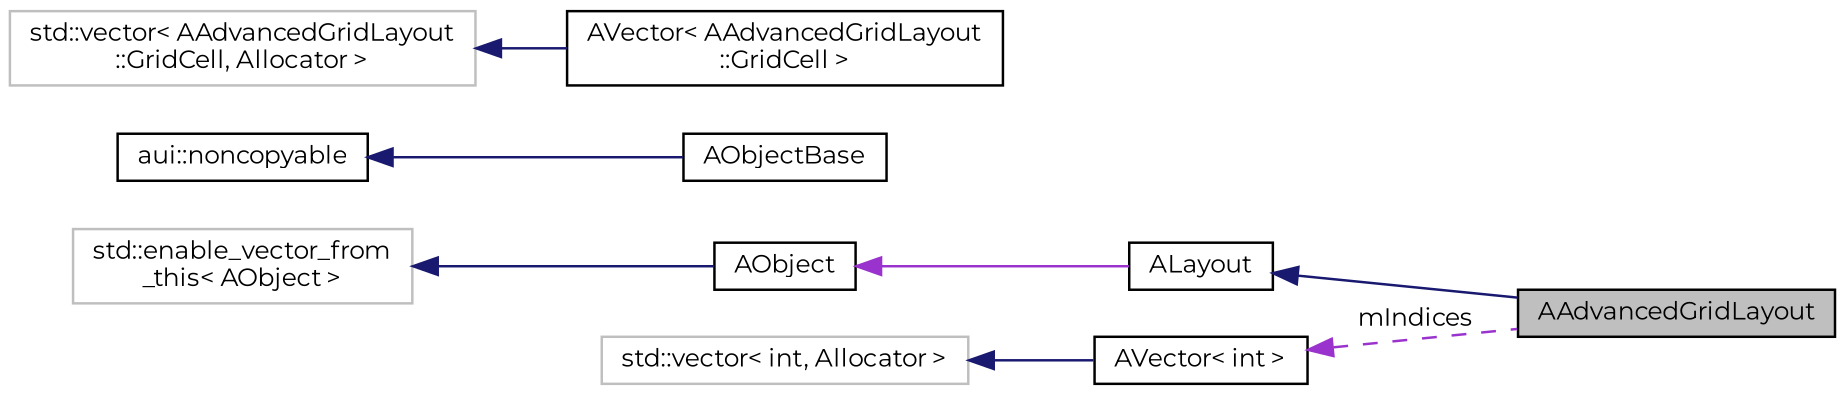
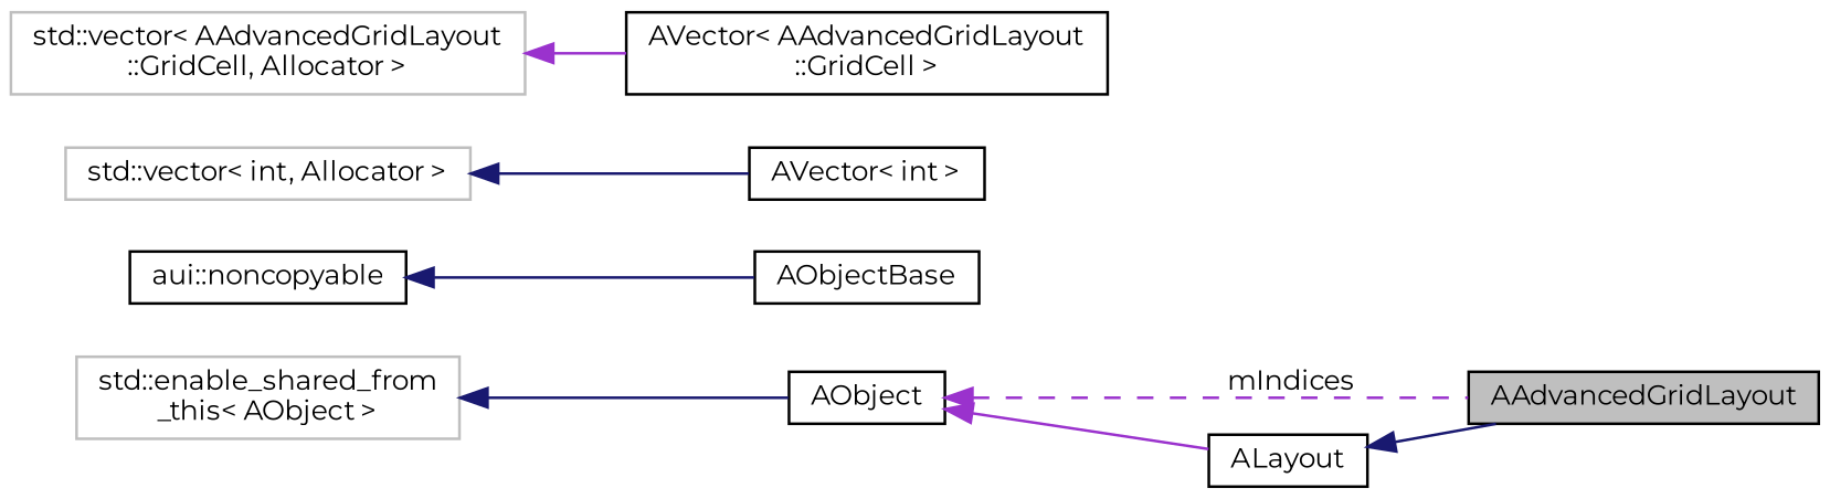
  digraph {
    fontname=Montserrat
    rankdir=LR
    node [color=black fillcolor=white fontname=Montserrat fontsize=10 shape=record style=filled]
    edge [color=midnightblue dir=back fontname=Montserrat fontsize=10 labelfontname=Helvetica labelfontsize=10 style=solid]
    n1 [fillcolor=grey75 fontcolor=black height=0.2 label=AAdvancedGridLayout width=0.4]
    n2 [height=0.2 label=ALayout width=0.4]
    n3 [height=0.2 label=AObject width=0.4]
    n4 [height=0.2 label=AObjectBase width=0.4]
    n5 [height=0.2 label="aui::noncopyable" width=0.4]
-   n6 [color=grey75 height=0.2 label="std::enable_vector_from\l_this\< AObject \>" width=0.4]
+   n6 [color=grey75 height=0.2 label="std::enable_shared_from\l_this\< AObject \>" width=0.4]
    n7 [height=0.2 label="AVector\< int \>" width=0.4]
    n8 [color=grey75 height=0.2 label="std::vector\< int, Allocator \>" width=0.4]
    n9 [height=0.2 label="AVector\< AAdvancedGridLayout\l::GridCell \>" width=0.4]
    n10 [color=grey75 height=0.2 label="std::vector\< AAdvancedGridLayout\l::GridCell, Allocator \>" width=0.4]
    n2 -> n1
    n3 -> n2 [color=darkorchid3]
    n5 -> n4
    n6 -> n3
-   n7 -> n1 [color=darkorchid3 label=" mIndices" style=dashed]
+   n3 -> n1 [color=darkorchid3 label=" mIndices" style=dashed]
    n8 -> n7
-   n10 -> n9
+   n10 -> n9 [color=darkorchid3]
  }
